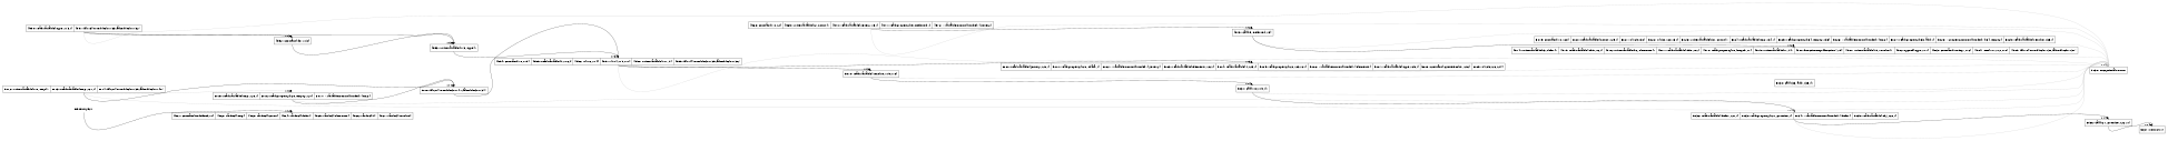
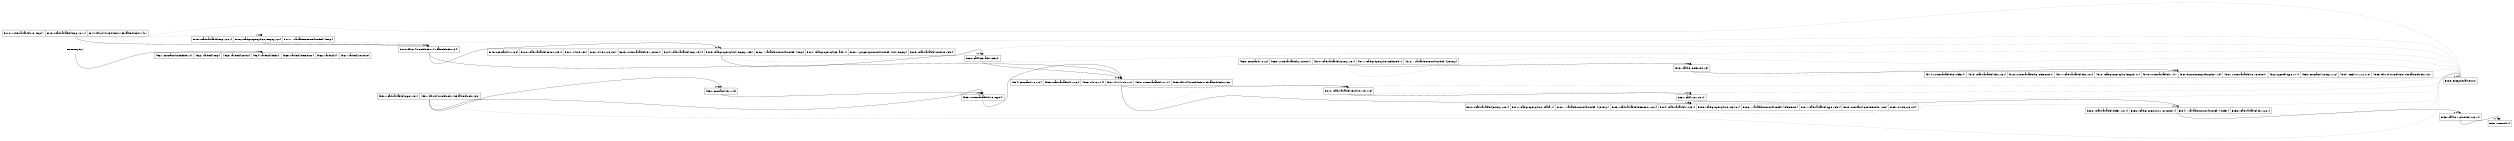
  digraph {
    rankdir=LR
    node [shape=record]
    edge [headport=n tailport=s]
    n1 [label=BB_entry521 shape=none]
    n2 [label="{4961: constant[undefined,v1]|4962: vardecl['tmp']|4963: vardecl['count']|4964: vardecl['defer']|4965: vardecl['elements']|4966: vardecl['i']|4967: vardecl['resolve']}"]
    n3 [label="{4968: constant[1.0,v2]|4969: write-variable[v2,'count']*|4970: read-variable['jQuery',v5,-]|4971: read-property[v5,'Deferred',-]|4972: \<variable-non-null-undef\>['jQuery']}"]
    n4 [label="{4973: call[v5,'Deferred',v3]}"]
    n5 [label="{5038: exceptional-return}"]
    n6 [label="{4974: write-variable[v3,'defer']*|4975: read-variable['this',v6,-]|4976: write-variable[v6,'elements']*|4977: read-variable['this',v8,-]|4978: read-property[v8,'length',v7]|4979: write-variable[v7,'i']*|4980: function-expr[function(),v9]|4981: write-variable[v9,'resolve']*|4982: typeof['type',v11]|4983: constant[\"string\",v12]|4984: !==[v11,v12,v10]|4985: if[v10](true-block:1730,false-block:1731)}"]
    n7 [label="{4990: read-variable['type',v13,-]|4991: if[v13](true-block:1733,false-block:1732)}"]
    n8 [label="{4993: write-variable[v13,'type']*}"]
    n9 [label="{4992: constant[\"fx\",v13]}"]
    n10 [label="{4994: constant[1.0,v15]|4995: read-variable['i',v16,-]|4996: +[v16,v14]|4997: -[v14,v15,v17]|4998: write-variable[v17,'i']|4999: if[v14](true-block:1735,false-block:1736)}"]
    n11 [label="{5000: read-variable['jQuery',v20,-]|5001: read-property[v20,'_data',-]|5002: \<variable-non-null-undef\>['jQuery']|5003: read-variable['elements',v22,-]|5004: read-variable['i',v23,-]|5005: read-property[v22,v23,v21]|5006: \<variable-non-null-undef\>['elements']|5007: read-variable['type',v25,-]|5008: constant[\"queueHooks\",v26]|5009: +[v25,v26,v24]}"]
    n12 [label="{5010: read-variable['resolve',v19,v18]}"]
    n13 [label="{5031: call[v18,v19,-]*}"]
    n14 [label="{5032: read-variable['defer',v21,-]|5033: read-property[v21,'promise',-]|5034: \<variable-non-null-undef\>['defer']|5035: read-variable['obj',v22,-]}"]
    n15 [label="{5012: write-variable[v18,'tmp']*|5013: read-variable['tmp',v27,-]|5014: if[v27](true-block:1739,false-block:1740)}"]
    n16 [label="{5018: if[v27](true-block:1741,false-block:1734)}"]
    n17 [label="{5015: read-variable['tmp',v28,-]|5016: read-property[v28,'empty',v27]|5017: \<variable-non-null-undef\>['tmp']}"]
    n18 [label="{5036: call[v21,'promise',v22,v1]}"]
    n19 [label="{5019: constant[1.0,v28]|5020: read-variable['count',v29,-]|5021: +[v29,v30]|5022: +[v30,v28,v31]|5023: write-variable[v31,'count']*|5024: read-variable['tmp',v34,-]|5025: read-property[v34,'empty',v33]|5026: \<variable-non-null-undef\>['tmp']|5027: read-property[v33,'add',-]|5028: \<property-non-null-undef\>[v34,'empty']|5029: read-variable['resolve',v35,-]}"]
    n20 [label="{5030: call[v33,'add',v35,-]*}"]
    n21 [label="{5037: return[v1]}"]
    n1 -> n2 [headlabel="    1726"]
    n3 -> n4 [headlabel="      1728"]
    n3 -> n5 [color=gray headlabel="      1747"]
    n4 -> n5 [color=gray]
    n4 -> n6 [headlabel="      1729"]
    n6 -> n5 [color=gray]
    n7 -> n5 [color=gray]
    n7 -> n8 [headlabel="      1733"]
    n7 -> n9 [headlabel="      1732"]
    n8 -> n10 [headlabel="      1734"]
    n9 -> n8
    n10 -> n5 [color=gray]
    n10 -> n11 [headlabel="      1735"]
    n10 -> n12 [headlabel="      1736"]
    n11 -> n5 [color=gray]
    n12 -> n5 [color=gray]
    n12 -> n13 [headlabel="      1743"]
    n13 -> n5 [color=gray]
    n13 -> n14 [headlabel="      1744"]
    n14 -> n5 [color=gray]
    n14 -> n18 [headlabel="      1745"]
    n15 -> n5 [color=gray]
    n15 -> n16 [headlabel="      1740"]
    n15 -> n17 [color=gray headlabel="      1739"]
    n16 -> n10
+   n16 -> n19 [headlabel="      1741"]
    n17 -> n5 [color=gray]
    n17 -> n16
    n18 -> n21 [headlabel="      1746"]
    n19 -> n5 [color=gray]
+   n19 -> n20 [headlabel="      1742"]
    n20 -> n5 [color=gray]
+   n20 -> n10
  }
